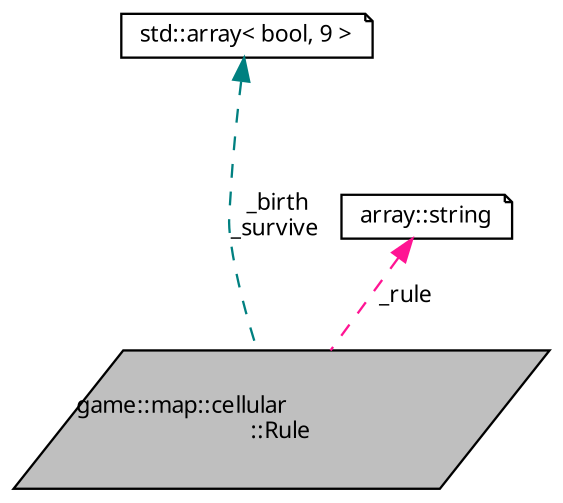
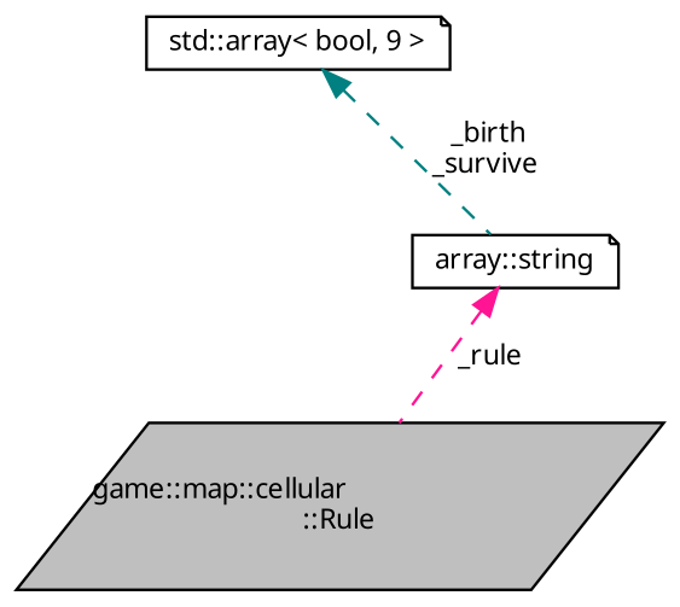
  digraph {
    fontname="Noto Sans"
    node [color=black fillcolor=white fontname="Noto Sans" fontsize=10 shape=note style=filled]
    edge [dir=back fontname="Noto Sans" fontsize=10 labelfontname=Helvetica labelfontsize=10 style=dashed]
    n1 [fillcolor=grey75 fontcolor=black height=0.2 label="game::map::cellular\l::Rule" shape=parallelogram width=0.4]
    n2 [height=0.2 label="array::string" width=0.4]
    n3 [height=0.2 label="std::array\< bool, 9 \>" width=0.4]
    n2 -> n1 [color=deeppink label=" _rule"]
-   n3 -> n1 [color=teal label=" _birth\n_survive"]
+   n3 -> n2 [color=teal label=" _birth\n_survive"]
  }
